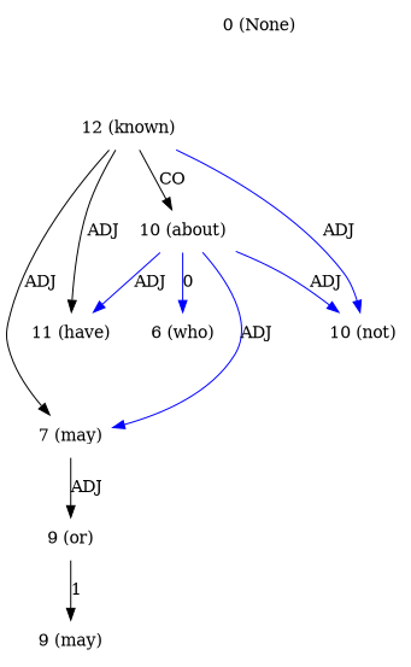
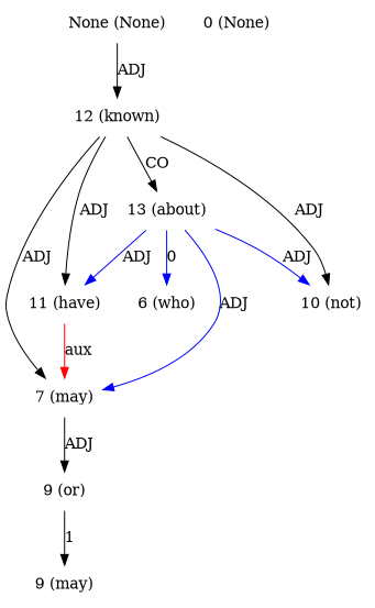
  digraph {
    node [shape=plaintext]
    edge [dir=forward]
+   n1 [label="None (None)"]
    n2 [label="12 (known)"]
    n3 [label="7 (may)"]
    n4 [label="11 (have)"]
    n5 [label="10 (not)"]
-   n6 [label="10 (about)"]
+   n6 [label="13 (about)"]
    n7 [label="9 (or)"]
    n8 [label="6 (who)"]
    n9 [label="0 (None)"]
    n10 [label="9 (may)"]
+   n1 -> n2 [label=ADJ]
    n2 -> n3 [label=ADJ]
    n2 -> n4 [label=ADJ]
-   n2 -> n5 [label=ADJ color=blue]
+   n2 -> n5 [label=ADJ]
    n2 -> n6 [label=CO]
    n3 -> n7 [label=ADJ]
+   n4 -> n3 [color=red label=aux]
    n6 -> n3 [color=blue label=ADJ]
    n6 -> n4 [color=blue label=ADJ]
    n6 -> n5 [color=blue label=ADJ]
    n6 -> n8 [color=blue label=0]
    n7 -> n10 [label=1]
  }
